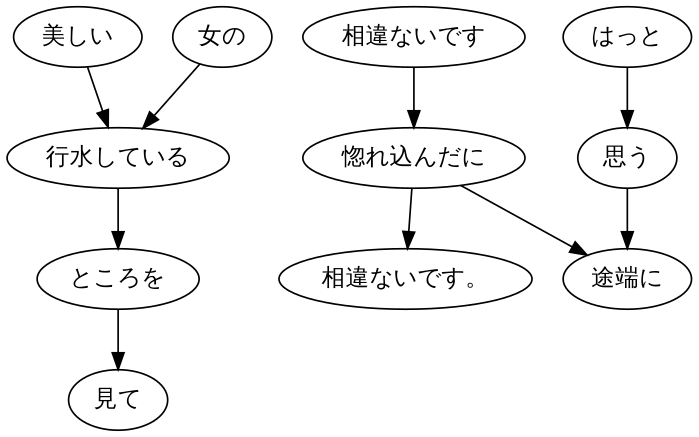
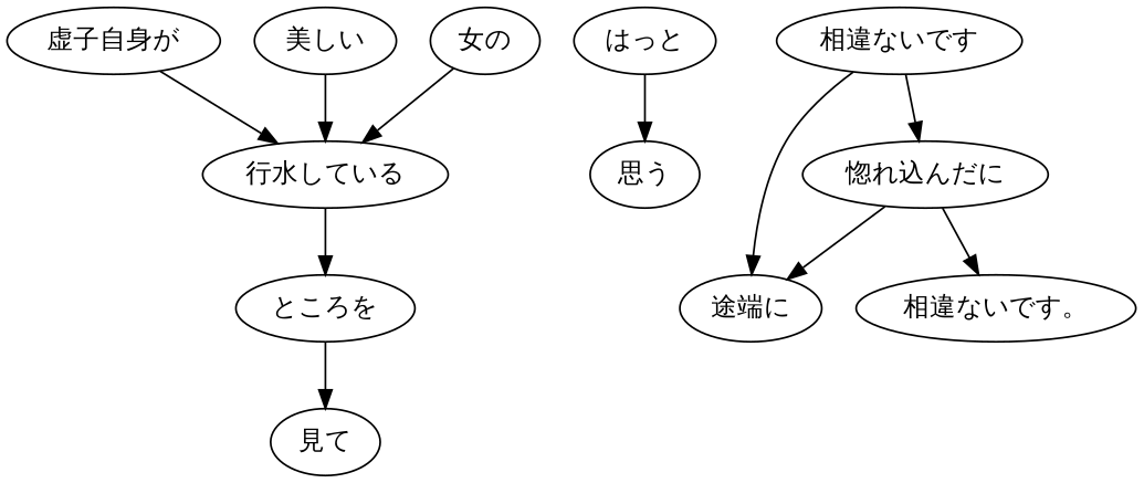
  digraph {
    fontname="Noto Serif"
    node [fontname="Noto Serif"]
    edge [fontname="Noto Serif"]
+   n1 [label="虚子自身が"]
    n2 [label="行水している"]
    n3 [label="ところを"]
    n4 [label="美しい"]
    n5 [label="女の"]
    n6 [label="見て"]
    n7 [label="思う"]
    n8 [label="途端に"]
    n9 [label="はっと"]
    n10 [label="惚れ込んだに"]
    n11 [label="相違ないです。"]
    n12 [label="相違ないです"]
+   n1 -> n2
    n2 -> n3
    n3 -> n6
    n4 -> n2
    n5 -> n2
-   n7 -> n8
+   n12 -> n8
    n9 -> n7
    n10 -> n8
    n10 -> n11
    n12 -> n10
  }
